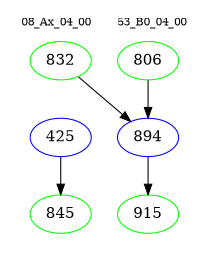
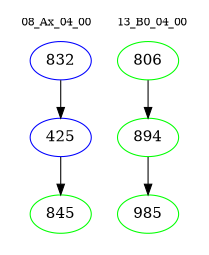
  digraph {
    node [color=green]
    edge [color=black]
-   n1 [label=832]
+   n1 [color=blue label=832]
    n2 [color=blue label=425]
    n3 [label=845]
    n4 [label=806]
-   n5 [color=blue label=894]
-   n6 [label=915]
+   n5 [label=894]
+   n6 [label=985]
    subgraph cluster_1 {
      color=white
      fontsize=10
      label="08_Ax_04_00"
      n1
      n2
      n3
    }
    subgraph cluster_2 {
      color=white
      fontsize=10
-     label="53_B0_04_00"
+     label="13_B0_04_00"
      n4
      n5
      n6
    }
-   n1 -> n5
+   n1 -> n2
    n2 -> n3
    n4 -> n5
    n5 -> n6
  }
